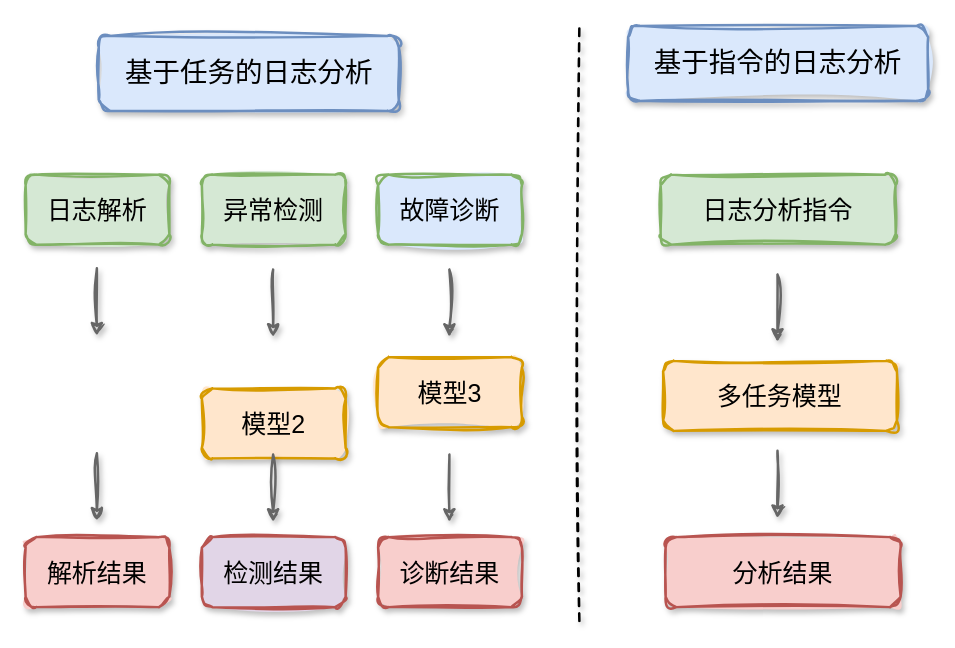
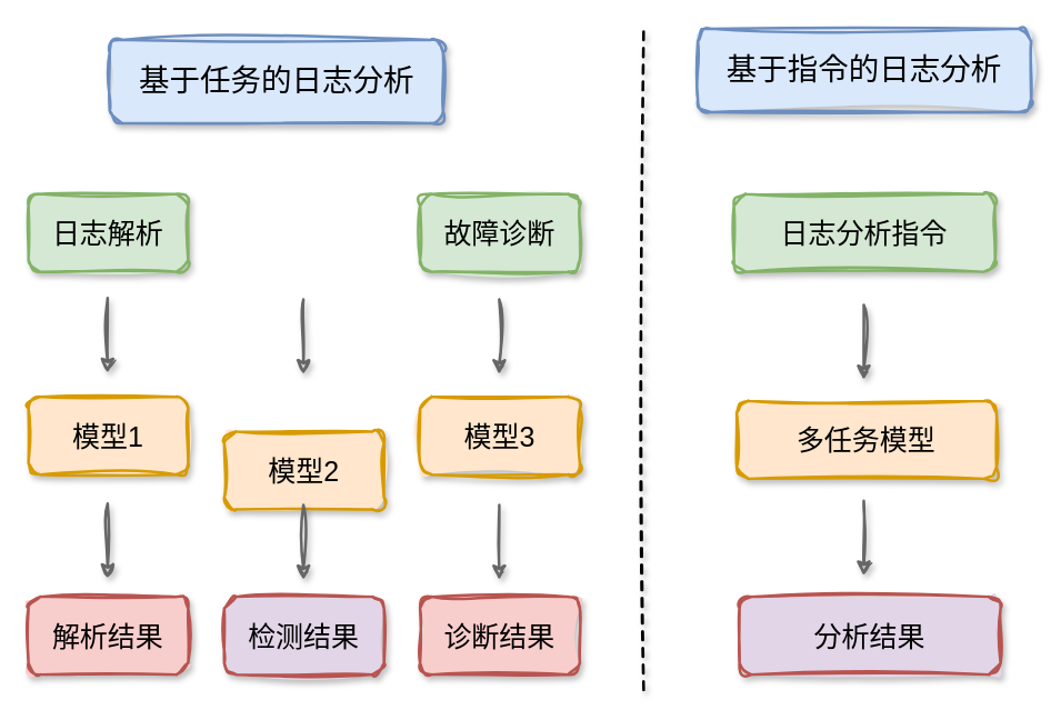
  <mxCell id="0" />
  <mxCell id="1" parent="0" />
  <mxCell id="2" value="&lt;font style=&quot;font-size: 22px;&quot;&gt;基于任务的日志分析&lt;/font&gt;" style="rounded=1;whiteSpace=wrap;html=1;strokeWidth=2;fontSize=20;labelBackgroundColor=none;fillColor=#dae8fc;strokeColor=#6c8ebf;sketch=1;curveFitting=1;jiggle=2;fontFamily=Helvetica;fillStyle=solid;shadow=1;" vertex="1" parent="1"><mxGeometry x="78.5" y="28" width="240" height="60" as="geometry" /></mxCell>
  <mxCell id="3" value="&lt;font style=&quot;font-size: 22px;&quot;&gt;基于指令的日志分析&lt;/font&gt;" style="rounded=1;whiteSpace=wrap;html=1;strokeWidth=2;fontSize=20;labelBackgroundColor=none;fillColor=#dae8fc;strokeColor=#6c8ebf;fillStyle=solid;sketch=1;curveFitting=1;jiggle=2;shadow=1;" vertex="1" parent="1"><mxGeometry x="502" y="20" width="240" height="60" as="geometry" /></mxCell>
  <mxCell id="4" value="&lt;font&gt;日志解析&lt;/font&gt;" style="rounded=1;whiteSpace=wrap;html=1;strokeWidth=2;fontSize=20;labelBackgroundColor=none;fillColor=#D5E8D4;strokeColor=#82b366;sketch=1;curveFitting=1;jiggle=2;fontFamily=Helvetica;fillStyle=solid;shadow=1;" vertex="1" parent="1"><mxGeometry x="20" y="139" width="115" height="56" as="geometry" /></mxCell>
- <mxCell id="5" value="&lt;font&gt;异常检测&lt;/font&gt;" style="rounded=1;whiteSpace=wrap;html=1;strokeWidth=2;fontSize=20;labelBackgroundColor=none;fillColor=#D5E8D4;strokeColor=#82b366;sketch=1;curveFitting=1;jiggle=2;fontFamily=Helvetica;fillStyle=solid;shadow=1;" vertex="1" parent="1"><mxGeometry x="161" y="139" width="115" height="56" as="geometry" /></mxCell>
- <mxCell id="6" value="&lt;font&gt;故障诊断&lt;/font&gt;" style="rounded=1;whiteSpace=wrap;html=1;strokeWidth=2;fontSize=20;labelBackgroundColor=none;fillColor=#dae8fc;strokeColor=#82b366;sketch=1;curveFitting=1;jiggle=2;fontFamily=Helvetica;fillStyle=solid;shadow=1;" vertex="1" parent="1"><mxGeometry x="302" y="139" width="115" height="56" as="geometry" /></mxCell>
+ <mxCell id="6" value="&lt;font&gt;故障诊断&lt;/font&gt;" style="rounded=1;whiteSpace=wrap;html=1;strokeWidth=2;fontSize=20;labelBackgroundColor=none;fillColor=#D5E8D4;strokeColor=#82b366;sketch=1;curveFitting=1;jiggle=2;fontFamily=Helvetica;fillStyle=solid;shadow=1;" vertex="1" parent="1"><mxGeometry x="302" y="139" width="115" height="56" as="geometry" /></mxCell>
  <mxCell id="7" value="" style="endArrow=classic;html=1;rounded=0;strokeWidth=2;fillColor=#f5f5f5;strokeColor=#666666;sketch=1;curveFitting=1;jiggle=2;fontFamily=Helvetica;shadow=1;" edge="1" parent="1"><mxGeometry width="50" height="50" relative="1" as="geometry"><mxPoint x="77" y="214" as="sourcePoint" /><mxPoint x="77" y="268" as="targetPoint" /></mxGeometry></mxCell>
  <mxCell id="8" value="" style="endArrow=classic;html=1;rounded=0;strokeWidth=2;fillColor=#f5f5f5;strokeColor=#666666;sketch=1;curveFitting=1;jiggle=2;fontFamily=Helvetica;shadow=1;" edge="1" parent="1"><mxGeometry width="50" height="50" relative="1" as="geometry"><mxPoint x="218" y="215" as="sourcePoint" /><mxPoint x="218" y="269" as="targetPoint" /></mxGeometry></mxCell>
  <mxCell id="9" value="" style="endArrow=classic;html=1;rounded=0;strokeWidth=2;fillColor=#f5f5f5;strokeColor=#666666;sketch=1;curveFitting=1;jiggle=2;fontFamily=Helvetica;shadow=1;" edge="1" parent="1"><mxGeometry width="50" height="50" relative="1" as="geometry"><mxPoint x="359" y="215" as="sourcePoint" /><mxPoint x="359" y="269" as="targetPoint" /></mxGeometry></mxCell>
+ <mxCell id="10" value="&lt;font&gt;模型1&lt;/font&gt;" style="rounded=1;whiteSpace=wrap;html=1;strokeWidth=2;fontSize=20;labelBackgroundColor=none;fillColor=#ffe6cc;strokeColor=#d79b00;sketch=1;curveFitting=1;jiggle=2;fontFamily=Helvetica;fillStyle=solid;shadow=1;" vertex="1" parent="1"><mxGeometry x="20" y="285" width="115" height="56" as="geometry" /></mxCell>
  <mxCell id="11" value="&lt;font&gt;模型2&lt;/font&gt;" style="rounded=1;whiteSpace=wrap;html=1;strokeWidth=2;fontSize=20;labelBackgroundColor=none;fillColor=#ffe6cc;strokeColor=#d79b00;sketch=1;curveFitting=1;jiggle=2;fontFamily=Helvetica;fillStyle=solid;shadow=1;" vertex="1" parent="1"><mxGeometry x="161" y="310" width="115" height="56" as="geometry" /></mxCell>
  <mxCell id="12" value="&lt;font&gt;模型3&lt;/font&gt;" style="rounded=1;whiteSpace=wrap;html=1;strokeWidth=2;fontSize=20;labelBackgroundColor=none;fillColor=#ffe6cc;strokeColor=#d79b00;sketch=1;curveFitting=1;jiggle=2;fontFamily=Helvetica;fillStyle=solid;shadow=1;" vertex="1" parent="1"><mxGeometry x="302" y="285" width="115" height="56" as="geometry" /></mxCell>
  <mxCell id="13" value="解析结果" style="rounded=1;whiteSpace=wrap;html=1;strokeWidth=2;fontSize=20;labelBackgroundColor=none;fillColor=#f8cecc;strokeColor=#b85450;sketch=1;curveFitting=1;jiggle=2;fontFamily=Helvetica;fillStyle=solid;shadow=1;" vertex="1" parent="1"><mxGeometry x="20" y="429" width="115" height="56" as="geometry" /></mxCell>
  <mxCell id="14" value="&lt;font&gt;检测结果&lt;/font&gt;" style="rounded=1;whiteSpace=wrap;html=1;strokeWidth=2;fontSize=20;labelBackgroundColor=none;fillColor=#e1d5e7;strokeColor=#b85450;sketch=1;curveFitting=1;jiggle=2;fontFamily=Helvetica;fillStyle=solid;shadow=1;" vertex="1" parent="1"><mxGeometry x="161" y="429" width="115" height="56" as="geometry" /></mxCell>
  <mxCell id="15" value="&lt;font&gt;诊断结果&lt;/font&gt;" style="rounded=1;whiteSpace=wrap;html=1;strokeWidth=2;fontSize=20;labelBackgroundColor=none;fillColor=#f8cecc;strokeColor=#b85450;sketch=1;curveFitting=1;jiggle=2;fontFamily=Helvetica;fillStyle=solid;shadow=1;" vertex="1" parent="1"><mxGeometry x="302" y="429" width="115" height="56" as="geometry" /></mxCell>
  <mxCell id="16" value="" style="endArrow=classic;html=1;rounded=0;strokeWidth=2;fillColor=#f5f5f5;strokeColor=#666666;sketch=1;curveFitting=1;jiggle=2;fontFamily=Helvetica;shadow=1;" edge="1" parent="1"><mxGeometry width="50" height="50" relative="1" as="geometry"><mxPoint x="77" y="362" as="sourcePoint" /><mxPoint x="77" y="416" as="targetPoint" /></mxGeometry></mxCell>
  <mxCell id="17" value="" style="endArrow=classic;html=1;rounded=0;strokeWidth=2;fillColor=#f5f5f5;strokeColor=#666666;sketch=1;curveFitting=1;jiggle=2;fontFamily=Helvetica;shadow=1;" edge="1" parent="1"><mxGeometry width="50" height="50" relative="1" as="geometry"><mxPoint x="218" y="363" as="sourcePoint" /><mxPoint x="218" y="417" as="targetPoint" /></mxGeometry></mxCell>
  <mxCell id="18" value="" style="endArrow=classic;html=1;rounded=0;strokeWidth=2;fillColor=#f5f5f5;strokeColor=#666666;sketch=1;curveFitting=1;jiggle=2;fontFamily=Helvetica;shadow=1;" edge="1" parent="1"><mxGeometry width="50" height="50" relative="1" as="geometry"><mxPoint x="359" y="363" as="sourcePoint" /><mxPoint x="359" y="417" as="targetPoint" /></mxGeometry></mxCell>
  <mxCell id="19" value="&lt;font&gt;日志分析指令&lt;/font&gt;" style="rounded=1;whiteSpace=wrap;html=1;strokeWidth=2;fontSize=20;labelBackgroundColor=none;fillColor=#d5e8d4;strokeColor=#82b366;sketch=1;curveFitting=1;jiggle=2;fontFamily=Helvetica;fillStyle=solid;shadow=1;" vertex="1" parent="1"><mxGeometry x="528" y="139" width="188" height="56" as="geometry" /></mxCell>
  <mxCell id="20" value="" style="endArrow=classic;html=1;rounded=0;strokeWidth=2;fillColor=#f5f5f5;strokeColor=#666666;sketch=1;curveFitting=1;jiggle=2;fontFamily=Helvetica;shadow=1;" edge="1" parent="1"><mxGeometry width="50" height="50" relative="1" as="geometry"><mxPoint x="621.5" y="219" as="sourcePoint" /><mxPoint x="621.5" y="273" as="targetPoint" /></mxGeometry></mxCell>
  <mxCell id="21" value="&lt;font&gt;多任务模型&lt;/font&gt;" style="rounded=1;whiteSpace=wrap;html=1;strokeWidth=2;fontSize=20;labelBackgroundColor=none;fillColor=#ffe6cc;strokeColor=#d79b00;sketch=1;curveFitting=1;jiggle=2;fontFamily=Helvetica;fillStyle=solid;shadow=1;" vertex="1" parent="1"><mxGeometry x="530" y="288" width="187" height="56" as="geometry" /></mxCell>
  <mxCell id="22" value="" style="endArrow=classic;html=1;rounded=0;strokeWidth=2;fillColor=#f5f5f5;strokeColor=#666666;sketch=1;curveFitting=1;jiggle=2;fontFamily=Helvetica;shadow=1;" edge="1" parent="1"><mxGeometry width="50" height="50" relative="1" as="geometry"><mxPoint x="621.5" y="360" as="sourcePoint" /><mxPoint x="621.5" y="414" as="targetPoint" /></mxGeometry></mxCell>
- <mxCell id="23" value="&lt;font&gt;分析结果&lt;/font&gt;" style="rounded=1;whiteSpace=wrap;html=1;strokeWidth=2;fontSize=20;labelBackgroundColor=none;fillColor=#f8cecc;strokeColor=#b85450;sketch=1;curveFitting=1;jiggle=2;fontFamily=Helvetica;fillStyle=solid;shadow=1;" vertex="1" parent="1"><mxGeometry x="532" y="429" width="188" height="56" as="geometry" /></mxCell>
+ <mxCell id="23" value="&lt;font&gt;分析结果&lt;/font&gt;" style="rounded=1;whiteSpace=wrap;html=1;strokeWidth=2;fontSize=20;labelBackgroundColor=none;fillColor=#e1d5e7;strokeColor=#b85450;sketch=1;curveFitting=1;jiggle=2;fontFamily=Helvetica;fillStyle=solid;shadow=1;" vertex="1" parent="1"><mxGeometry x="532" y="429" width="188" height="56" as="geometry" /></mxCell>
  <mxCell id="24" value="" style="endArrow=none;dashed=1;html=1;rounded=0;strokeWidth=2;sketch=1;curveFitting=1;jiggle=2;shadow=1;" edge="1" parent="1"><mxGeometry width="50" height="50" relative="1" as="geometry"><mxPoint x="463" y="496" as="sourcePoint" /><mxPoint x="463" y="20" as="targetPoint" /></mxGeometry></mxCell>
